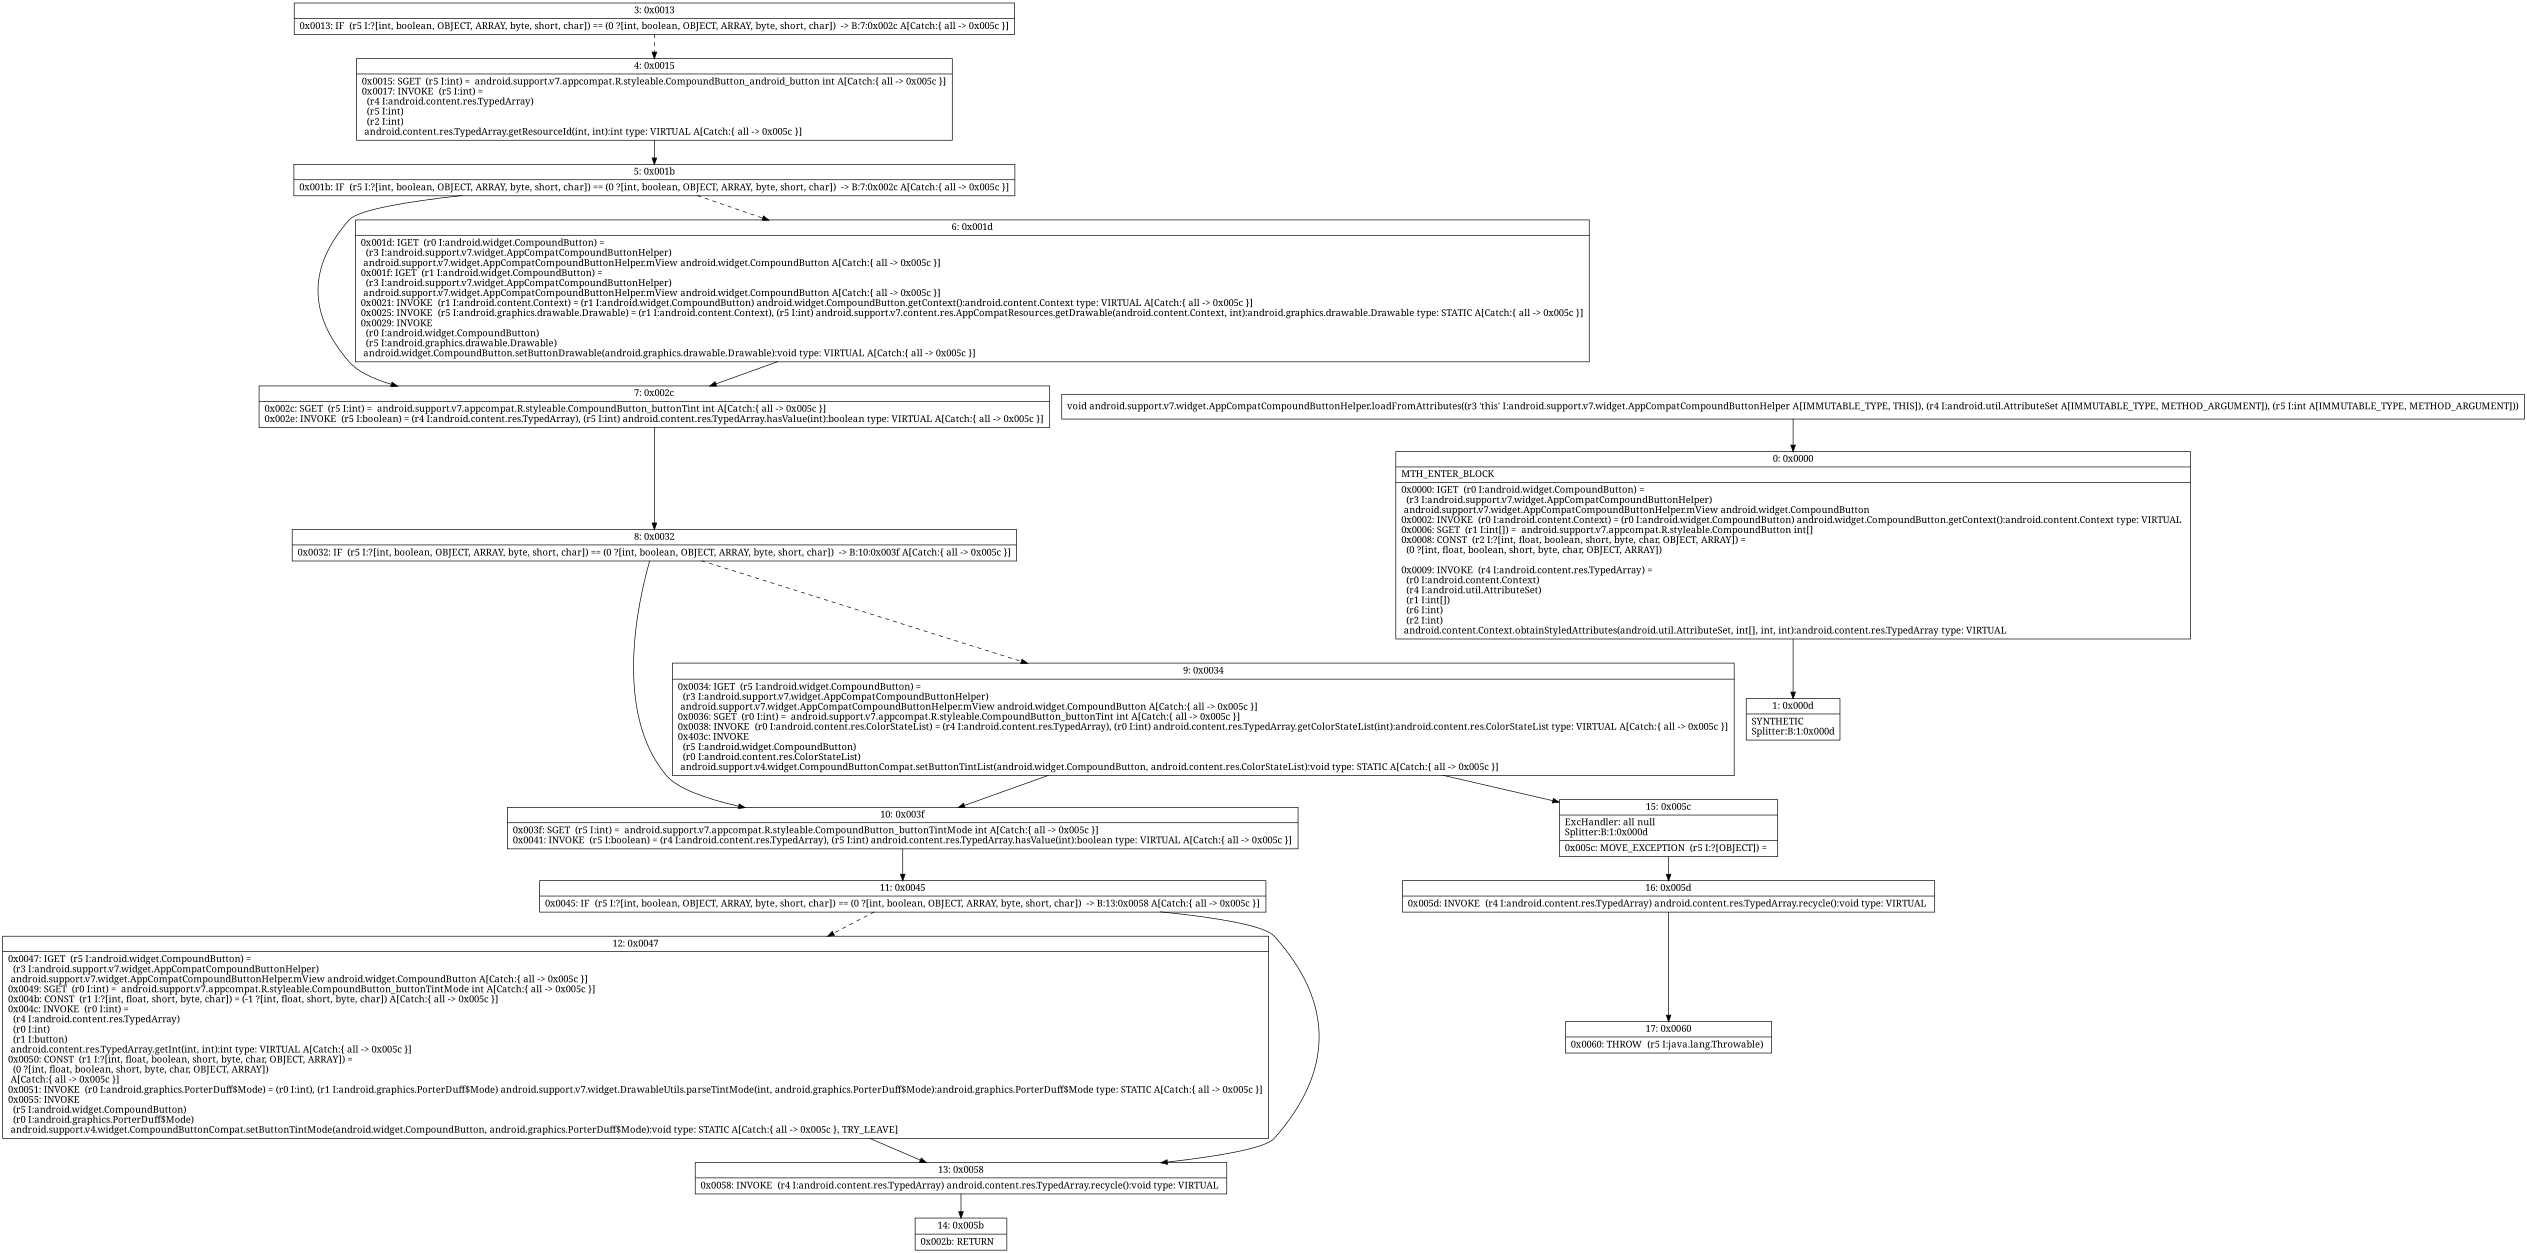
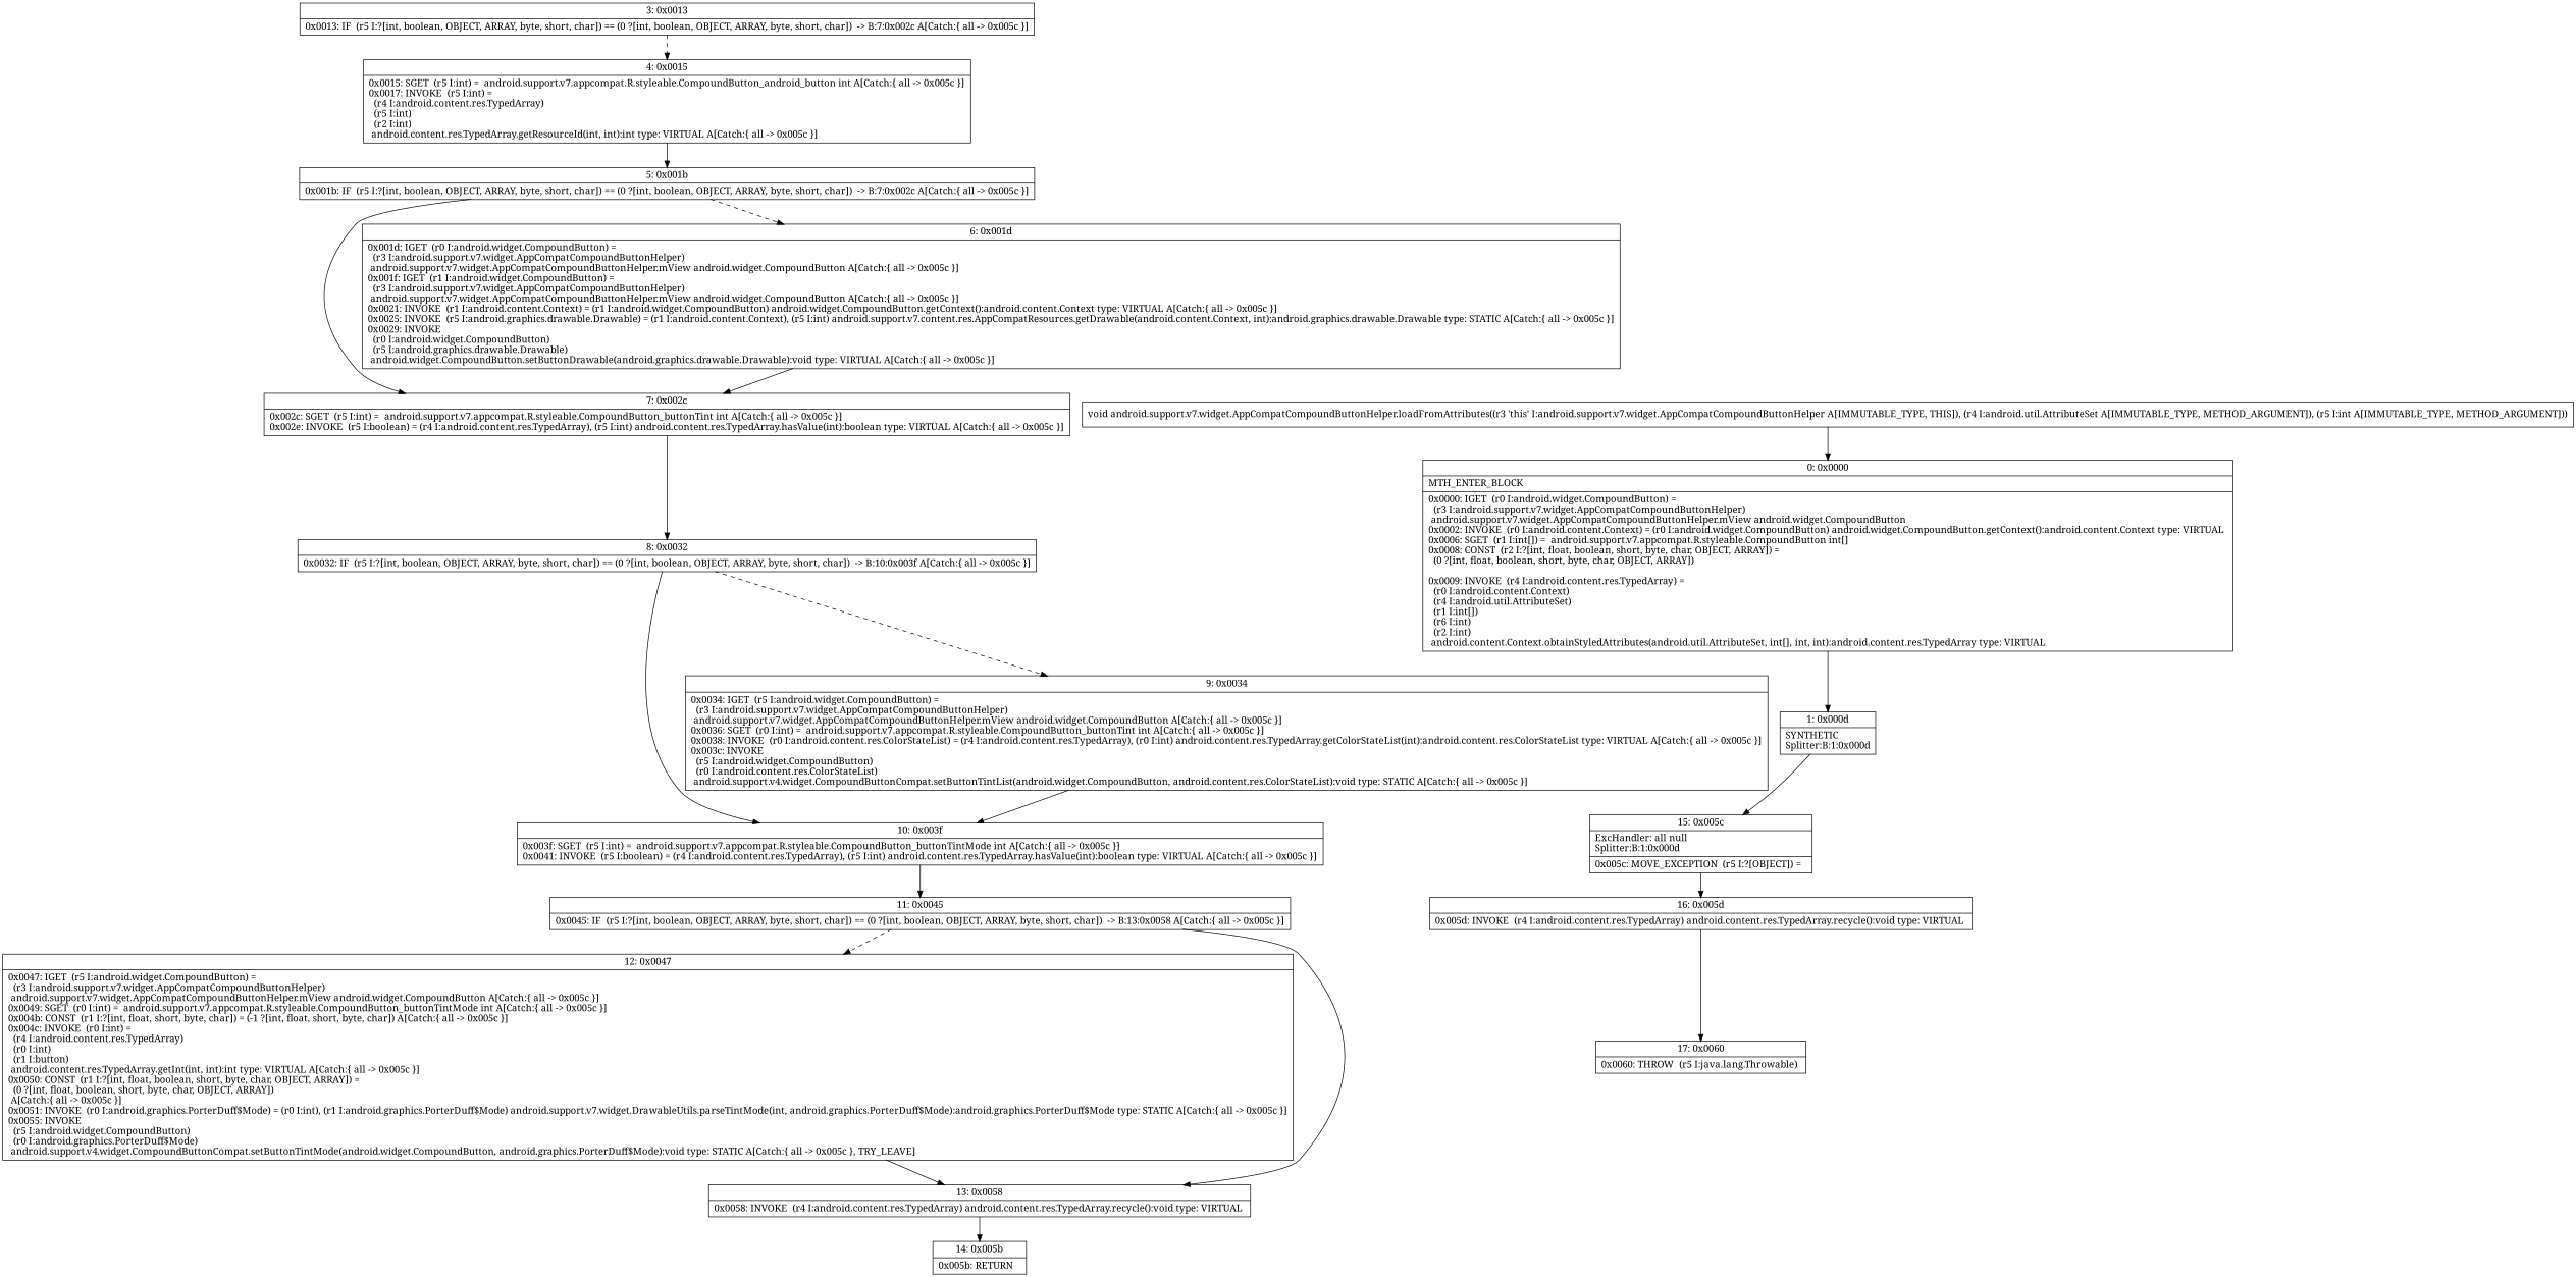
  digraph {
    fontname="Noto Serif"
    node [fontname="Noto Serif" shape=record]
    edge [fontname="Noto Serif"]
    n1 [label="{0\:\ 0x0000|MTH_ENTER_BLOCK\l|0x0000: IGET  (r0 I:android.widget.CompoundButton) = \l  (r3 I:android.support.v7.widget.AppCompatCompoundButtonHelper)\l android.support.v7.widget.AppCompatCompoundButtonHelper.mView android.widget.CompoundButton \l0x0002: INVOKE  (r0 I:android.content.Context) = (r0 I:android.widget.CompoundButton) android.widget.CompoundButton.getContext():android.content.Context type: VIRTUAL \l0x0006: SGET  (r1 I:int[]) =  android.support.v7.appcompat.R.styleable.CompoundButton int[] \l0x0008: CONST  (r2 I:?[int, float, boolean, short, byte, char, OBJECT, ARRAY]) = \l  (0 ?[int, float, boolean, short, byte, char, OBJECT, ARRAY])\l \l0x0009: INVOKE  (r4 I:android.content.res.TypedArray) = \l  (r0 I:android.content.Context)\l  (r4 I:android.util.AttributeSet)\l  (r1 I:int[])\l  (r6 I:int)\l  (r2 I:int)\l android.content.Context.obtainStyledAttributes(android.util.AttributeSet, int[], int, int):android.content.res.TypedArray type: VIRTUAL \l}"]
    n2 [label="{1\:\ 0x000d|SYNTHETIC\lSplitter:B:1:0x000d\l}"]
    n3 [label="{15\:\ 0x005c|ExcHandler: all null\lSplitter:B:1:0x000d\l|0x005c: MOVE_EXCEPTION  (r5 I:?[OBJECT]) =  \l}"]
    n4 [label="{16\:\ 0x005d|0x005d: INVOKE  (r4 I:android.content.res.TypedArray) android.content.res.TypedArray.recycle():void type: VIRTUAL \l}"]
    n5 [label="{3\:\ 0x0013|0x0013: IF  (r5 I:?[int, boolean, OBJECT, ARRAY, byte, short, char]) == (0 ?[int, boolean, OBJECT, ARRAY, byte, short, char])  \-\> B:7:0x002c A[Catch:\{ all \-\> 0x005c \}]\l}"]
    n6 [label="{4\:\ 0x0015|0x0015: SGET  (r5 I:int) =  android.support.v7.appcompat.R.styleable.CompoundButton_android_button int A[Catch:\{ all \-\> 0x005c \}]\l0x0017: INVOKE  (r5 I:int) = \l  (r4 I:android.content.res.TypedArray)\l  (r5 I:int)\l  (r2 I:int)\l android.content.res.TypedArray.getResourceId(int, int):int type: VIRTUAL A[Catch:\{ all \-\> 0x005c \}]\l}"]
    n7 [label="{5\:\ 0x001b|0x001b: IF  (r5 I:?[int, boolean, OBJECT, ARRAY, byte, short, char]) == (0 ?[int, boolean, OBJECT, ARRAY, byte, short, char])  \-\> B:7:0x002c A[Catch:\{ all \-\> 0x005c \}]\l}"]
    n8 [label="{7\:\ 0x002c|0x002c: SGET  (r5 I:int) =  android.support.v7.appcompat.R.styleable.CompoundButton_buttonTint int A[Catch:\{ all \-\> 0x005c \}]\l0x002e: INVOKE  (r5 I:boolean) = (r4 I:android.content.res.TypedArray), (r5 I:int) android.content.res.TypedArray.hasValue(int):boolean type: VIRTUAL A[Catch:\{ all \-\> 0x005c \}]\l}"]
    n9 [label="{8\:\ 0x0032|0x0032: IF  (r5 I:?[int, boolean, OBJECT, ARRAY, byte, short, char]) == (0 ?[int, boolean, OBJECT, ARRAY, byte, short, char])  \-\> B:10:0x003f A[Catch:\{ all \-\> 0x005c \}]\l}"]
    n10 [label="{6\:\ 0x001d|0x001d: IGET  (r0 I:android.widget.CompoundButton) = \l  (r3 I:android.support.v7.widget.AppCompatCompoundButtonHelper)\l android.support.v7.widget.AppCompatCompoundButtonHelper.mView android.widget.CompoundButton A[Catch:\{ all \-\> 0x005c \}]\l0x001f: IGET  (r1 I:android.widget.CompoundButton) = \l  (r3 I:android.support.v7.widget.AppCompatCompoundButtonHelper)\l android.support.v7.widget.AppCompatCompoundButtonHelper.mView android.widget.CompoundButton A[Catch:\{ all \-\> 0x005c \}]\l0x0021: INVOKE  (r1 I:android.content.Context) = (r1 I:android.widget.CompoundButton) android.widget.CompoundButton.getContext():android.content.Context type: VIRTUAL A[Catch:\{ all \-\> 0x005c \}]\l0x0025: INVOKE  (r5 I:android.graphics.drawable.Drawable) = (r1 I:android.content.Context), (r5 I:int) android.support.v7.content.res.AppCompatResources.getDrawable(android.content.Context, int):android.graphics.drawable.Drawable type: STATIC A[Catch:\{ all \-\> 0x005c \}]\l0x0029: INVOKE  \l  (r0 I:android.widget.CompoundButton)\l  (r5 I:android.graphics.drawable.Drawable)\l android.widget.CompoundButton.setButtonDrawable(android.graphics.drawable.Drawable):void type: VIRTUAL A[Catch:\{ all \-\> 0x005c \}]\l}"]
-   n11 [label="{9\:\ 0x0034|0x0034: IGET  (r5 I:android.widget.CompoundButton) = \l  (r3 I:android.support.v7.widget.AppCompatCompoundButtonHelper)\l android.support.v7.widget.AppCompatCompoundButtonHelper.mView android.widget.CompoundButton A[Catch:\{ all \-\> 0x005c \}]\l0x0036: SGET  (r0 I:int) =  android.support.v7.appcompat.R.styleable.CompoundButton_buttonTint int A[Catch:\{ all \-\> 0x005c \}]\l0x0038: INVOKE  (r0 I:android.content.res.ColorStateList) = (r4 I:android.content.res.TypedArray), (r0 I:int) android.content.res.TypedArray.getColorStateList(int):android.content.res.ColorStateList type: VIRTUAL A[Catch:\{ all \-\> 0x005c \}]\l0x403c: INVOKE  \l  (r5 I:android.widget.CompoundButton)\l  (r0 I:android.content.res.ColorStateList)\l android.support.v4.widget.CompoundButtonCompat.setButtonTintList(android.widget.CompoundButton, android.content.res.ColorStateList):void type: STATIC A[Catch:\{ all \-\> 0x005c \}]\l}"]
+   n11 [label="{9\:\ 0x0034|0x0034: IGET  (r5 I:android.widget.CompoundButton) = \l  (r3 I:android.support.v7.widget.AppCompatCompoundButtonHelper)\l android.support.v7.widget.AppCompatCompoundButtonHelper.mView android.widget.CompoundButton A[Catch:\{ all \-\> 0x005c \}]\l0x0036: SGET  (r0 I:int) =  android.support.v7.appcompat.R.styleable.CompoundButton_buttonTint int A[Catch:\{ all \-\> 0x005c \}]\l0x0038: INVOKE  (r0 I:android.content.res.ColorStateList) = (r4 I:android.content.res.TypedArray), (r0 I:int) android.content.res.TypedArray.getColorStateList(int):android.content.res.ColorStateList type: VIRTUAL A[Catch:\{ all \-\> 0x005c \}]\l0x003c: INVOKE  \l  (r5 I:android.widget.CompoundButton)\l  (r0 I:android.content.res.ColorStateList)\l android.support.v4.widget.CompoundButtonCompat.setButtonTintList(android.widget.CompoundButton, android.content.res.ColorStateList):void type: STATIC A[Catch:\{ all \-\> 0x005c \}]\l}"]
    n12 [label="{10\:\ 0x003f|0x003f: SGET  (r5 I:int) =  android.support.v7.appcompat.R.styleable.CompoundButton_buttonTintMode int A[Catch:\{ all \-\> 0x005c \}]\l0x0041: INVOKE  (r5 I:boolean) = (r4 I:android.content.res.TypedArray), (r5 I:int) android.content.res.TypedArray.hasValue(int):boolean type: VIRTUAL A[Catch:\{ all \-\> 0x005c \}]\l}"]
    n13 [label="{11\:\ 0x0045|0x0045: IF  (r5 I:?[int, boolean, OBJECT, ARRAY, byte, short, char]) == (0 ?[int, boolean, OBJECT, ARRAY, byte, short, char])  \-\> B:13:0x0058 A[Catch:\{ all \-\> 0x005c \}]\l}"]
    n14 [label="{12\:\ 0x0047|0x0047: IGET  (r5 I:android.widget.CompoundButton) = \l  (r3 I:android.support.v7.widget.AppCompatCompoundButtonHelper)\l android.support.v7.widget.AppCompatCompoundButtonHelper.mView android.widget.CompoundButton A[Catch:\{ all \-\> 0x005c \}]\l0x0049: SGET  (r0 I:int) =  android.support.v7.appcompat.R.styleable.CompoundButton_buttonTintMode int A[Catch:\{ all \-\> 0x005c \}]\l0x004b: CONST  (r1 I:?[int, float, short, byte, char]) = (\-1 ?[int, float, short, byte, char]) A[Catch:\{ all \-\> 0x005c \}]\l0x004c: INVOKE  (r0 I:int) = \l  (r4 I:android.content.res.TypedArray)\l  (r0 I:int)\l  (r1 I:button)\l android.content.res.TypedArray.getInt(int, int):int type: VIRTUAL A[Catch:\{ all \-\> 0x005c \}]\l0x0050: CONST  (r1 I:?[int, float, boolean, short, byte, char, OBJECT, ARRAY]) = \l  (0 ?[int, float, boolean, short, byte, char, OBJECT, ARRAY])\l A[Catch:\{ all \-\> 0x005c \}]\l0x0051: INVOKE  (r0 I:android.graphics.PorterDuff$Mode) = (r0 I:int), (r1 I:android.graphics.PorterDuff$Mode) android.support.v7.widget.DrawableUtils.parseTintMode(int, android.graphics.PorterDuff$Mode):android.graphics.PorterDuff$Mode type: STATIC A[Catch:\{ all \-\> 0x005c \}]\l0x0055: INVOKE  \l  (r5 I:android.widget.CompoundButton)\l  (r0 I:android.graphics.PorterDuff$Mode)\l android.support.v4.widget.CompoundButtonCompat.setButtonTintMode(android.widget.CompoundButton, android.graphics.PorterDuff$Mode):void type: STATIC A[Catch:\{ all \-\> 0x005c \}, TRY_LEAVE]\l}"]
    n15 [label="{13\:\ 0x0058|0x0058: INVOKE  (r4 I:android.content.res.TypedArray) android.content.res.TypedArray.recycle():void type: VIRTUAL \l}"]
-   n16 [label="{14\:\ 0x005b|0x002b: RETURN   \l}"]
+   n16 [label="{14\:\ 0x005b|0x005b: RETURN   \l}"]
    n17 [label="{17\:\ 0x0060|0x0060: THROW  (r5 I:java.lang.Throwable) \l}"]
    n18 [label="{void android.support.v7.widget.AppCompatCompoundButtonHelper.loadFromAttributes((r3 'this' I:android.support.v7.widget.AppCompatCompoundButtonHelper A[IMMUTABLE_TYPE, THIS]), (r4 I:android.util.AttributeSet A[IMMUTABLE_TYPE, METHOD_ARGUMENT]), (r5 I:int A[IMMUTABLE_TYPE, METHOD_ARGUMENT])) }"]
    n1 -> n2
-   n11 -> n3
+   n2 -> n3
    n3 -> n4
    n4 -> n17
    n5 -> n6 [style=dashed]
    n6 -> n7
    n7 -> n8
    n7 -> n10 [style=dashed]
    n8 -> n9
    n9 -> n11 [style=dashed]
    n9 -> n12
    n10 -> n8
    n11 -> n12
    n12 -> n13
    n13 -> n14 [style=dashed]
    n13 -> n15
    n14 -> n15
    n15 -> n16
    n18 -> n1
  }
